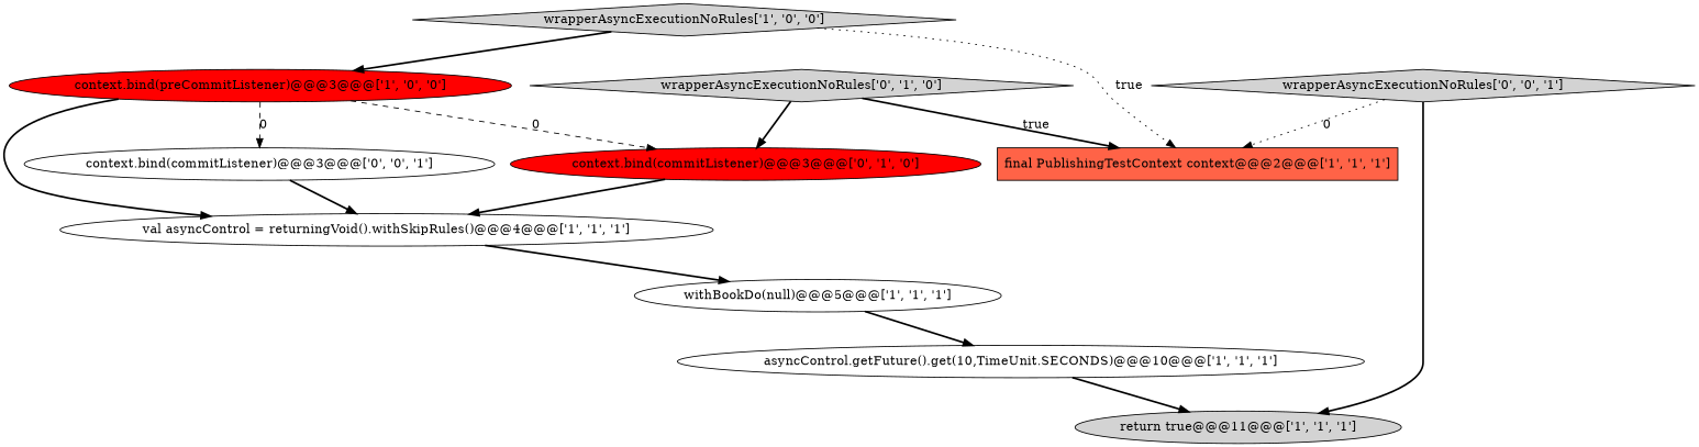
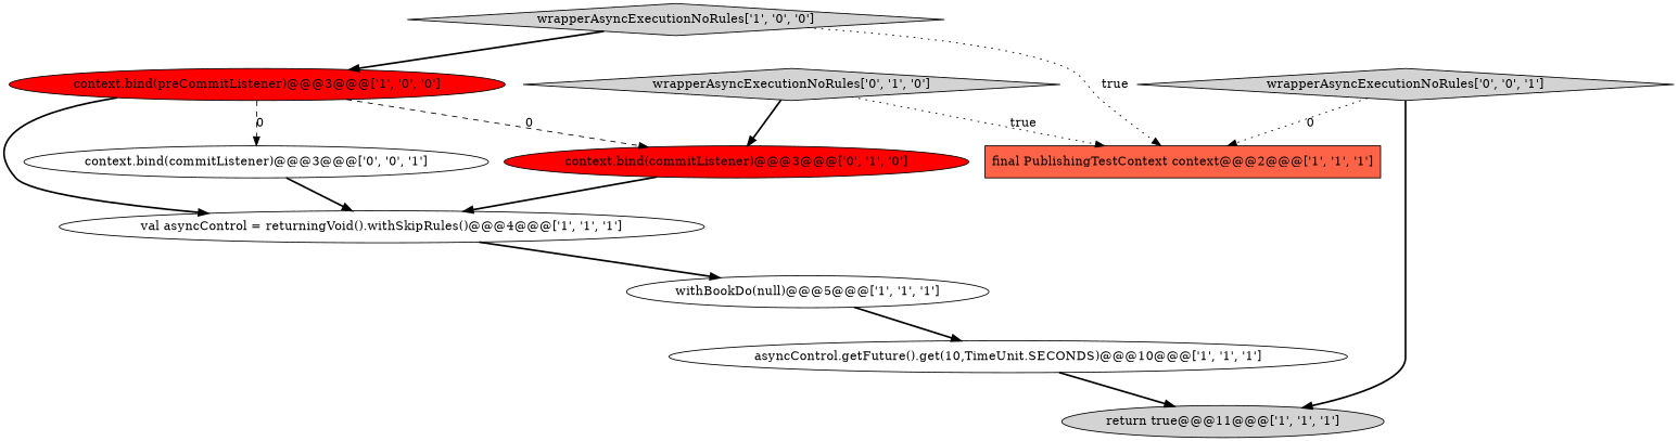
  digraph {
    node [fillcolor=white shape=ellipse style=filled]
    edge [style=bold]
    n1 [fillcolor=red label="context.bind(preCommitListener)@@@3@@@['1', '0', '0']"]
    n2 [label="context.bind(commitListener)@@@3@@@['0', '0', '1']"]
    n3 [label="val asyncControl = returningVoid().withSkipRules()@@@4@@@['1', '1', '1']"]
    n4 [fillcolor=red label="context.bind(commitListener)@@@3@@@['0', '1', '0']"]
    n5 [label="withBookDo(null)@@@5@@@['1', '1', '1']"]
    n6 [fillcolor=tomato label="final PublishingTestContext context@@@2@@@['1', '1', '1']" shape=box]
    n7 [fillcolor=lightgray label="wrapperAsyncExecutionNoRules['0', '1', '0']" shape=diamond]
    n8 [label="asyncControl.getFuture().get(10,TimeUnit.SECONDS)@@@10@@@['1', '1', '1']"]
    n9 [fillcolor=lightgray label="return true@@@11@@@['1', '1', '1']"]
    n10 [fillcolor=lightgray label="wrapperAsyncExecutionNoRules['1', '0', '0']" shape=diamond]
    n11 [fillcolor=lightgray label="wrapperAsyncExecutionNoRules['0', '0', '1']" shape=diamond]
    n1 -> n2 [label=0 style=dashed]
    n1 -> n3
    n1 -> n4 [label=0 style=dashed]
    n2 -> n3
    n3 -> n5
    n4 -> n3
    n5 -> n8
    n7 -> n4
-   n7 -> n6 [label=true]
+   n7 -> n6 [label=true style=dotted]
    n8 -> n9
    n10 -> n1
    n10 -> n6 [label=true style=dotted]
    n11 -> n6 [label=0 style=dotted]
    n11 -> n9
  }
